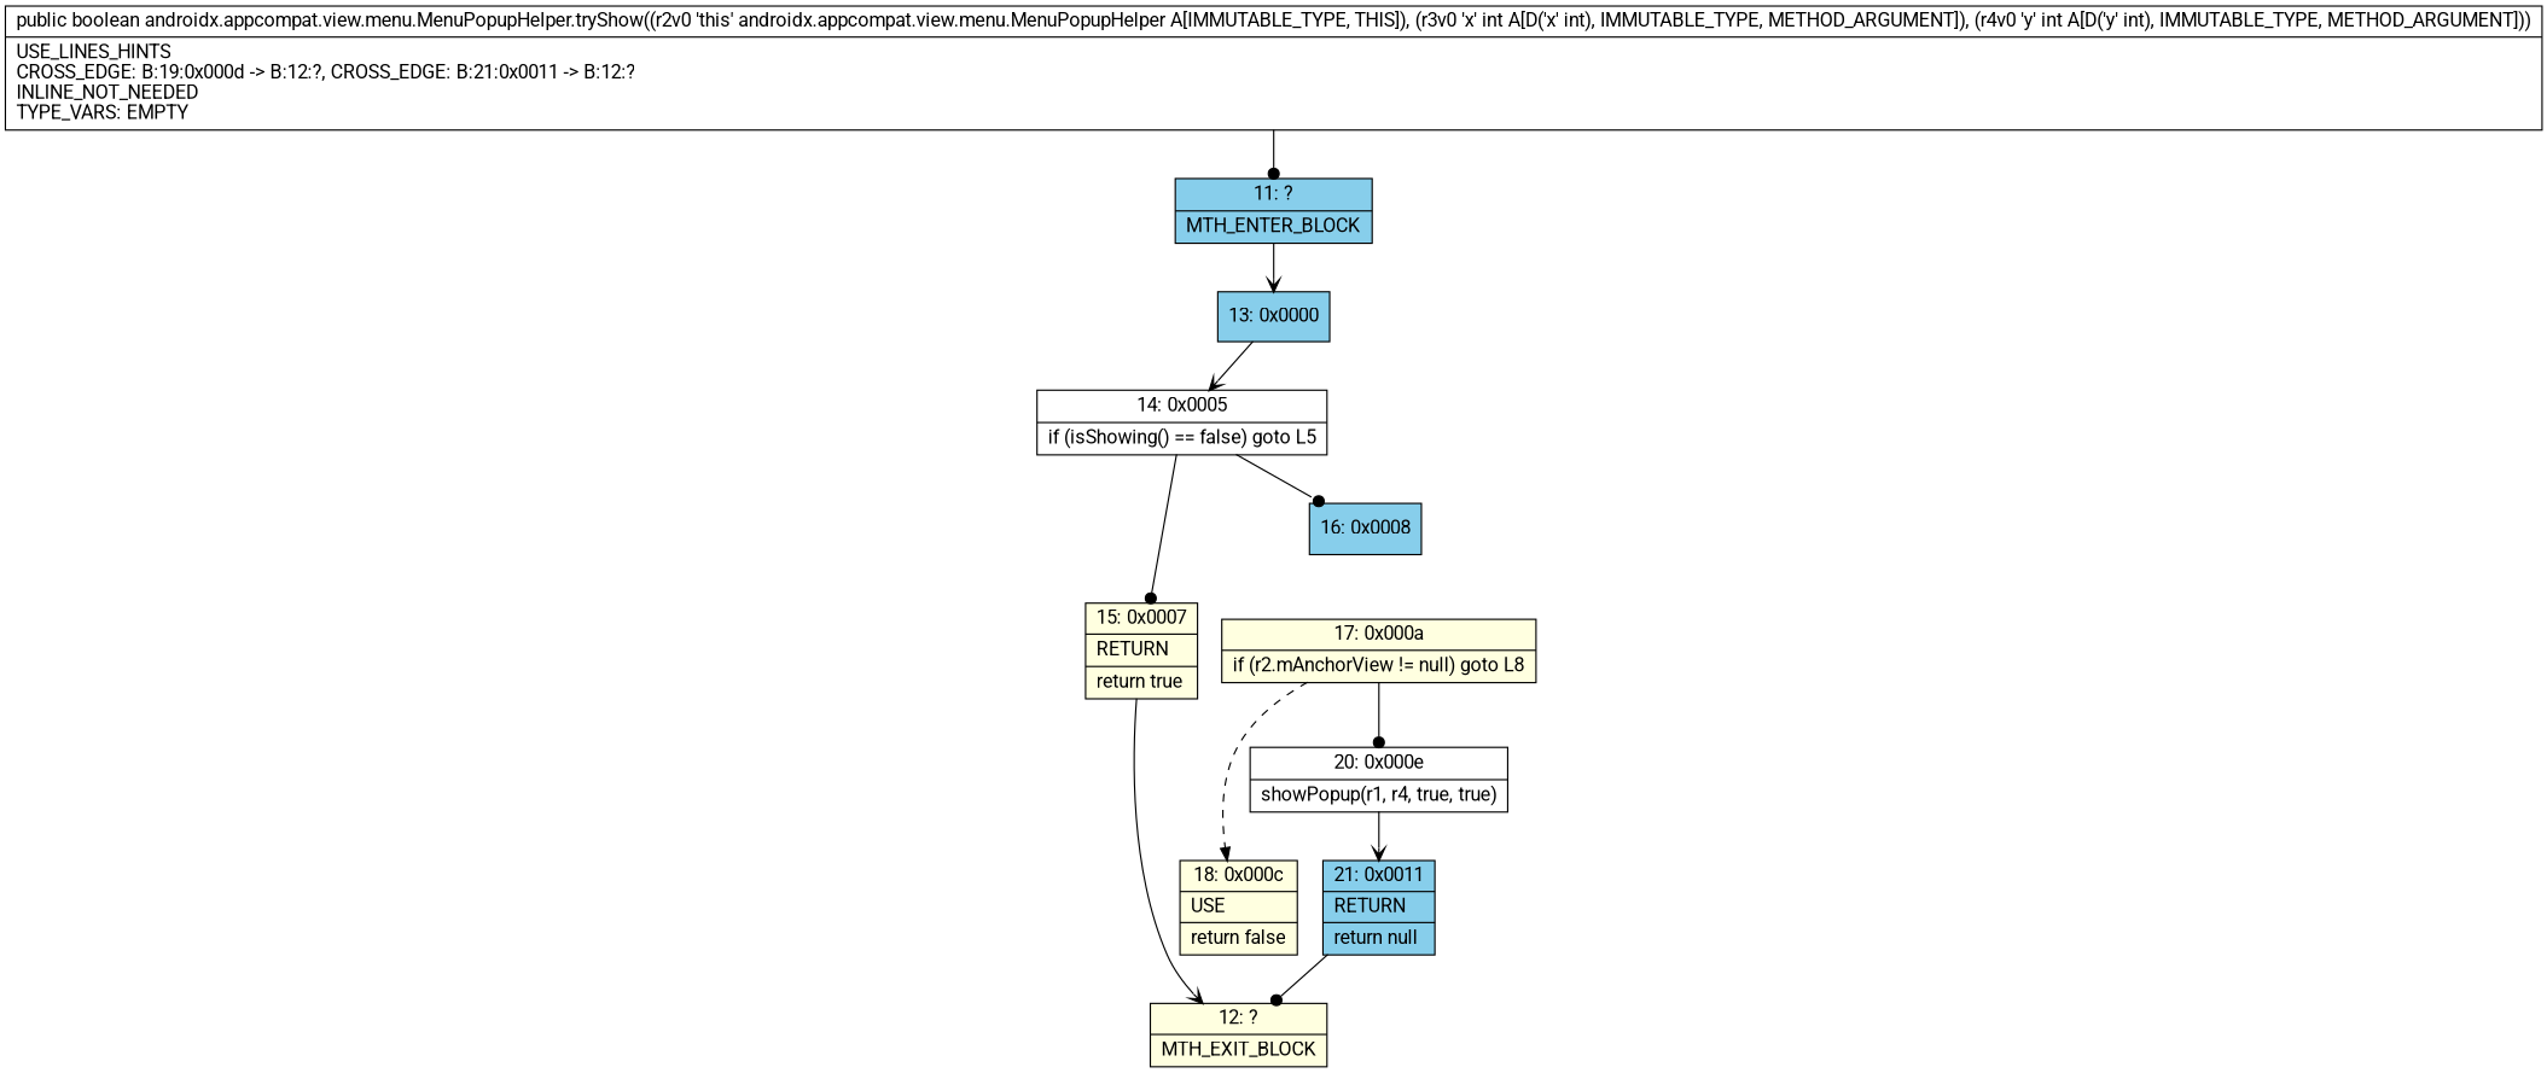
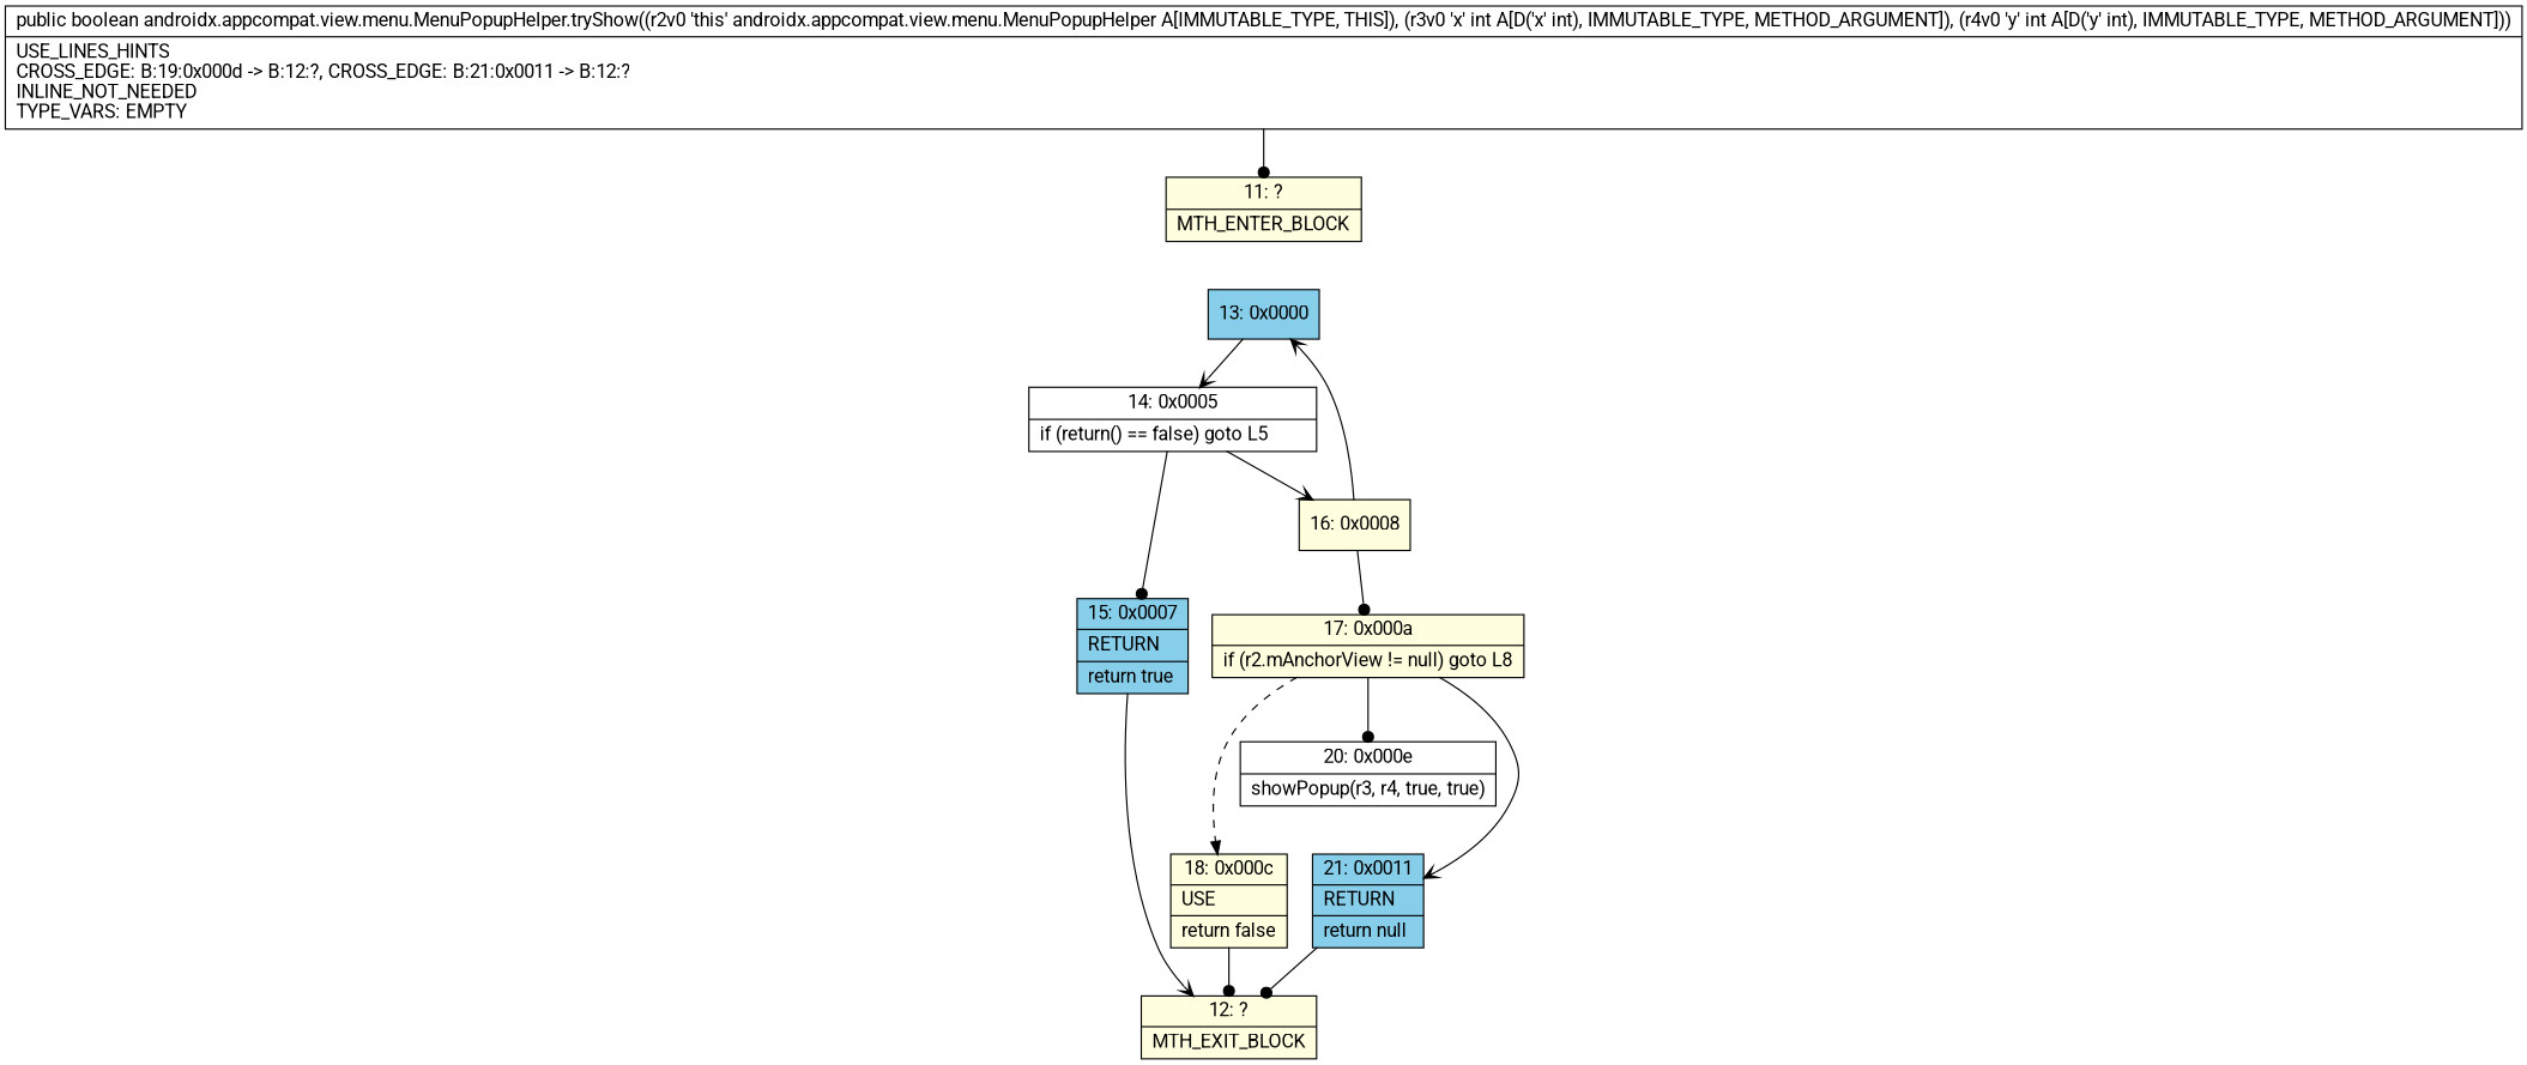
  digraph {
    fontname=Roboto
    node [fillcolor=lightyellow fontname=Roboto shape=record style=filled]
    edge [arrowhead=dot fontname=Roboto]
-   n1 [fillcolor=skyblue label="{11\:\ ?|MTH_ENTER_BLOCK\l}"]
+   n1 [label="{11\:\ ?|MTH_ENTER_BLOCK\l}"]
    n2 [fillcolor=skyblue label="{13\:\ 0x0000}"]
-   n3 [fillcolor=white label="{14\:\ 0x0005|if (isShowing() == false) goto L5\l}"]
-   n4 [label="{15\:\ 0x0007|RETURN\l|return true\l}"]
-   n5 [fillcolor=skyblue label="{16\:\ 0x0008}"]
+   n3 [fillcolor=white label="{14\:\ 0x0005|if (return() == false) goto L5\l}"]
+   n4 [fillcolor=skyblue label="{15\:\ 0x0007|RETURN\l|return true\l}"]
+   n5 [label="{16\:\ 0x0008}"]
    n6 [label="{12\:\ ?|MTH_EXIT_BLOCK\l}"]
    n7 [label="{17\:\ 0x000a|if (r2.mAnchorView != null) goto L8\l}"]
    n8 [label="{18\:\ 0x000c|USE\l|return false\l}"]
-   n9 [fillcolor=white label="{20\:\ 0x000e|showPopup(r1, r4, true, true)\l}"]
+   n9 [fillcolor=white label="{20\:\ 0x000e|showPopup(r3, r4, true, true)\l}"]
    n10 [fillcolor=skyblue label="{21\:\ 0x0011|RETURN\l|return null\l}"]
    n11 [fillcolor=white label="{public boolean androidx.appcompat.view.menu.MenuPopupHelper.tryShow((r2v0 'this' androidx.appcompat.view.menu.MenuPopupHelper A[IMMUTABLE_TYPE, THIS]), (r3v0 'x' int A[D('x' int), IMMUTABLE_TYPE, METHOD_ARGUMENT]), (r4v0 'y' int A[D('y' int), IMMUTABLE_TYPE, METHOD_ARGUMENT]))  | USE_LINES_HINTS\lCROSS_EDGE: B:19:0x000d \-\> B:12:?, CROSS_EDGE: B:21:0x0011 \-\> B:12:?\lINLINE_NOT_NEEDED\lTYPE_VARS: EMPTY\l}"]
-   n1 -> n2 [arrowhead=vee]
+   n5 -> n2 [arrowhead=vee]
    n2 -> n3 [arrowhead=vee]
    n3 -> n4 [style=solid]
-   n3 -> n5
+   n3 -> n5 [arrowhead=vee]
    n4 -> n6 [arrowhead=vee]
+   n5 -> n7
    n7 -> n8 [arrowhead=normal style=dashed]
    n7 -> n9
-   n9 -> n10 [arrowhead=vee]
+   n8 -> n6
+   n7 -> n10 [arrowhead=vee]
    n10 -> n6
    n11 -> n1
  }
